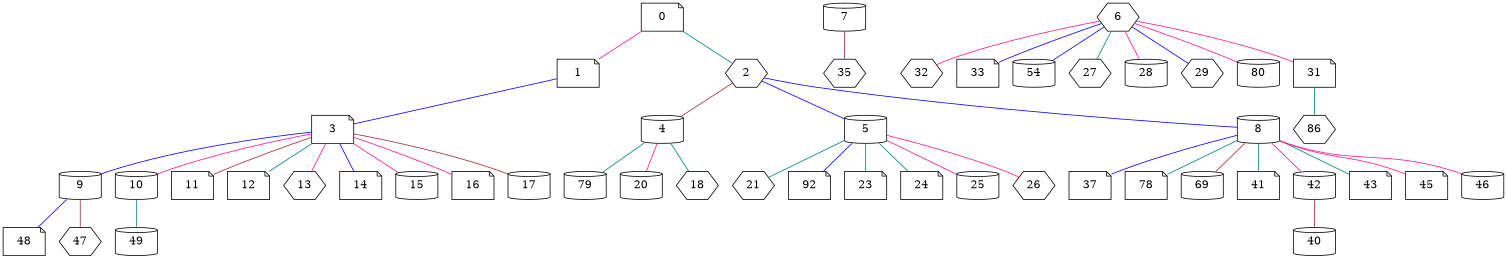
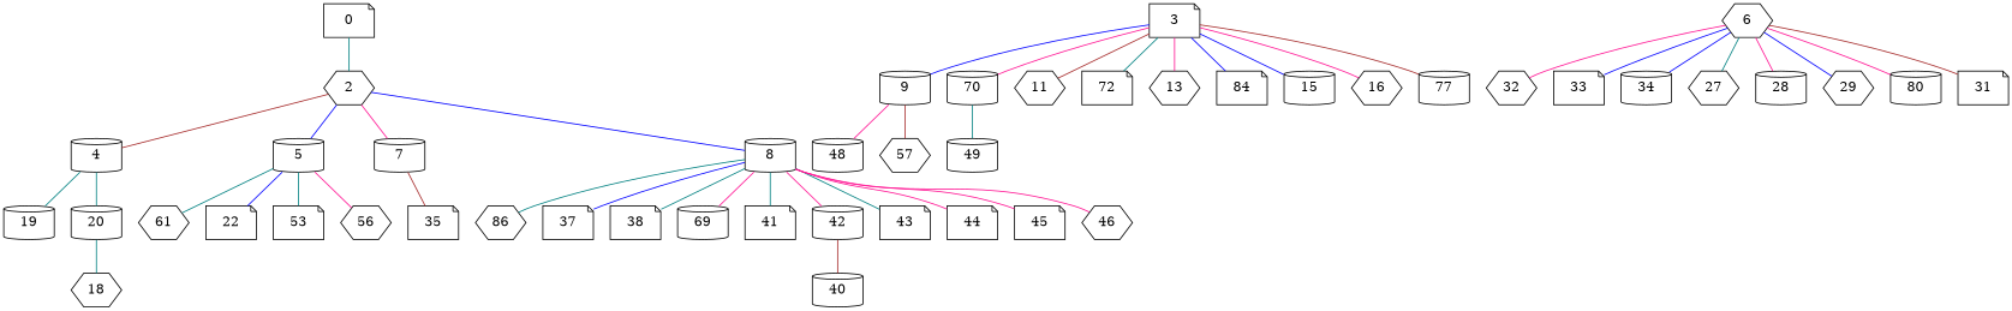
  graph {
    node [shape=cylinder]
    edge [color=deeppink]
    0 [shape=note]
-   1 [shape=note]
    2 [shape=hexagon]
    3 [shape=note]
    4
    5
    7
    8
    9
-   10
-   11 [shape=note]
-   12 [shape=note]
+   10 [label=70]
+   11 [shape=hexagon]
+   12 [shape=note label=72]
    13 [shape=hexagon]
-   14 [shape=note]
+   14 [shape=note label=84]
    15
-   16 [shape=note]
-   17
-   19 [label=79]
+   16 [shape=hexagon]
+   17 [label=77]
+   19
    20
    18 [shape=hexagon]
-   21 [shape=hexagon]
-   22 [shape=note label=92]
-   23 [shape=note]
-   24 [shape=note]
-   25
-   26 [shape=hexagon]
+   21 [shape=hexagon label=61]
+   22 [shape=note]
+   23 [shape=note label=53]
+   26 [shape=hexagon label=56]
    6 [shape=hexagon]
    32 [shape=hexagon]
    33 [shape=note]
-   34 [label=54]
+   34
    27 [shape=hexagon]
    28
    29 [shape=hexagon]
    n34 [label=80]
    31 [shape=note]
-   35 [shape=hexagon]
+   35 [shape=note]
    n37 [label=86 shape=hexagon]
    37 [shape=note]
-   38 [shape=note label=78]
+   38 [shape=note]
    n40 [label=69]
    41 [shape=note]
    42
    43 [shape=note]
+   44 [shape=note]
    45 [shape=note]
-   46
-   48 [shape=note]
-   47 [shape=hexagon]
+   46 [shape=hexagon]
+   48
+   47 [shape=hexagon label=57]
    49
    40
-   0 -- 1
    0 -- 2 [color=teal]
-   1 -- 3 [color=blue]
    2 -- 4 [color=brown]
    2 -- 5 [color=blue]
+   2 -- 7
    2 -- 8 [color=blue]
    3 -- 9 [color=blue]
    3 -- 10
    3 -- 11 [color=brown]
    3 -- 12 [color=teal]
    3 -- 13
    3 -- 14 [color=blue]
-   3 -- 15
+   3 -- 15 [color=blue]
    3 -- 16
    3 -- 17 [color=brown]
    4 -- 19 [color=teal]
-   4 -- 20
-   4 -- 18 [color=teal]
+   4 -- 20 [color=teal]
+   20 -- 18 [color=teal]
    5 -- 21 [color=teal]
    5 -- 22 [color=blue]
    5 -- 23 [color=teal]
-   5 -- 24 [color=teal]
-   5 -- 25
    5 -- 26
    7 -- 35 [color=brown]
-   31 -- n37 [color=teal]
+   8 -- n37 [color=teal]
    8 -- 37 [color=blue]
    8 -- 38 [color=teal]
-   8 -- n40 [color=brown]
+   8 -- n40
    8 -- 41 [color=teal]
    8 -- 42
    8 -- 43 [color=teal]
+   8 -- 44
    8 -- 45
    8 -- 46
-   9 -- 48 [color=blue]
+   9 -- 48
    9 -- 47 [color=brown]
    10 -- 49 [color=teal]
    6 -- 32
    6 -- 33 [color=blue]
    6 -- 34 [color=blue]
    6 -- 27 [color=teal]
    6 -- 28
    6 -- 29 [color=blue]
    6 -- n34
-   6 -- 31
+   6 -- 31 [color=brown]
    42 -- 40 [color=brown]
  }
